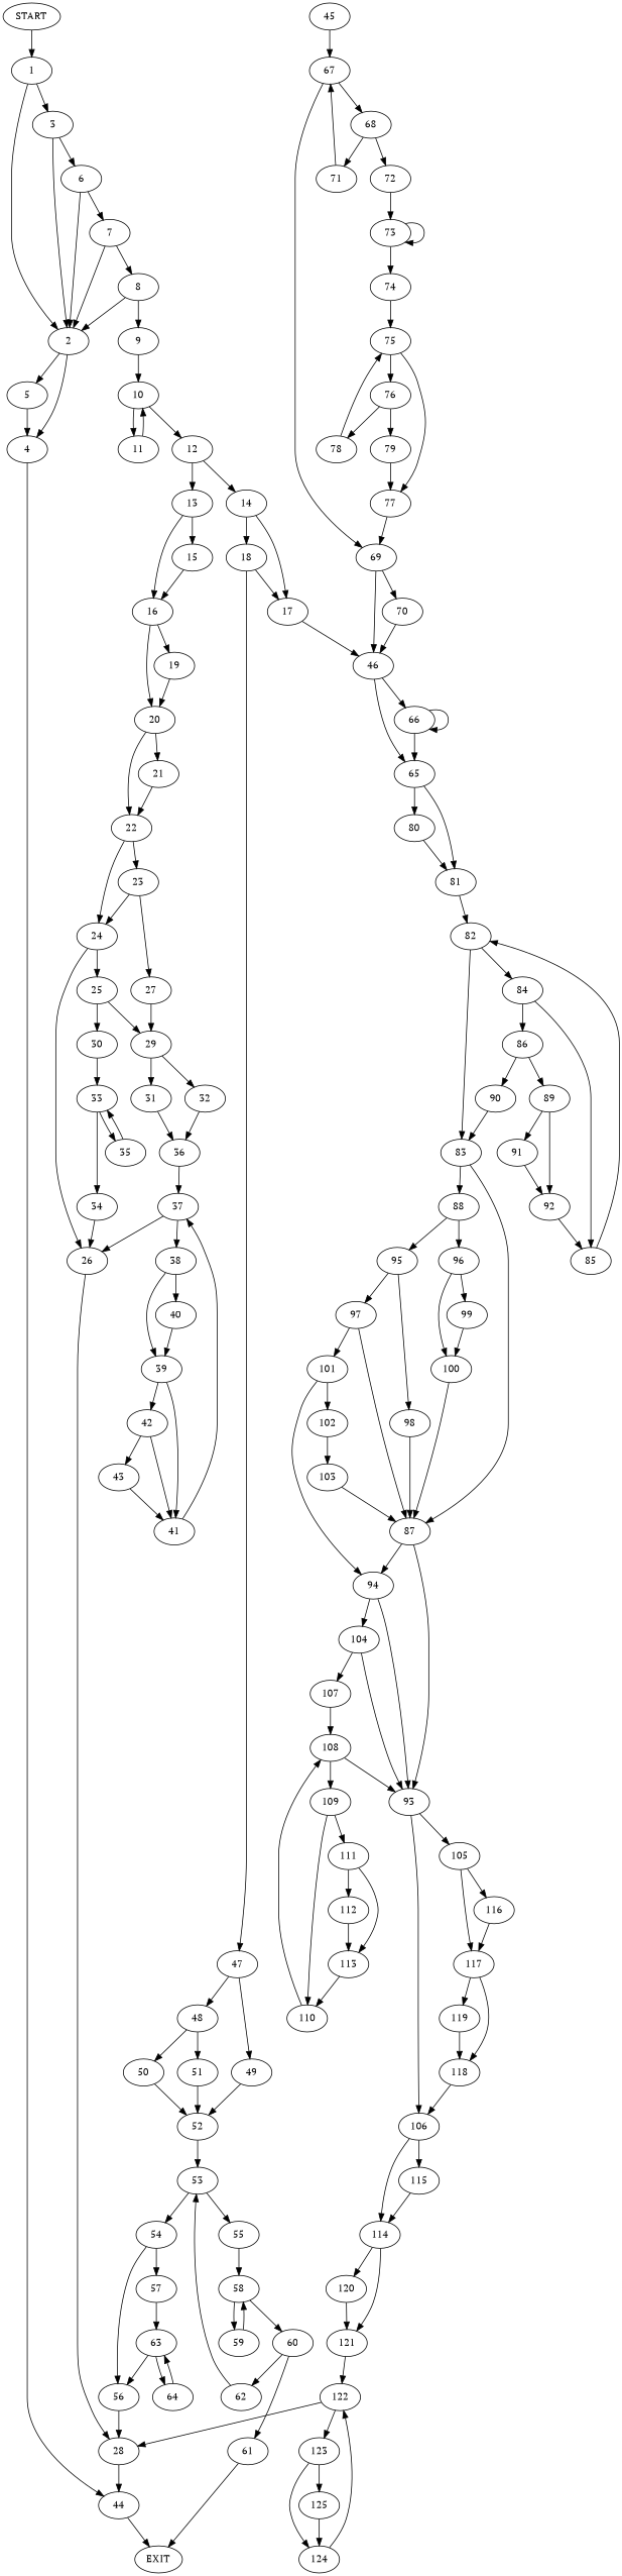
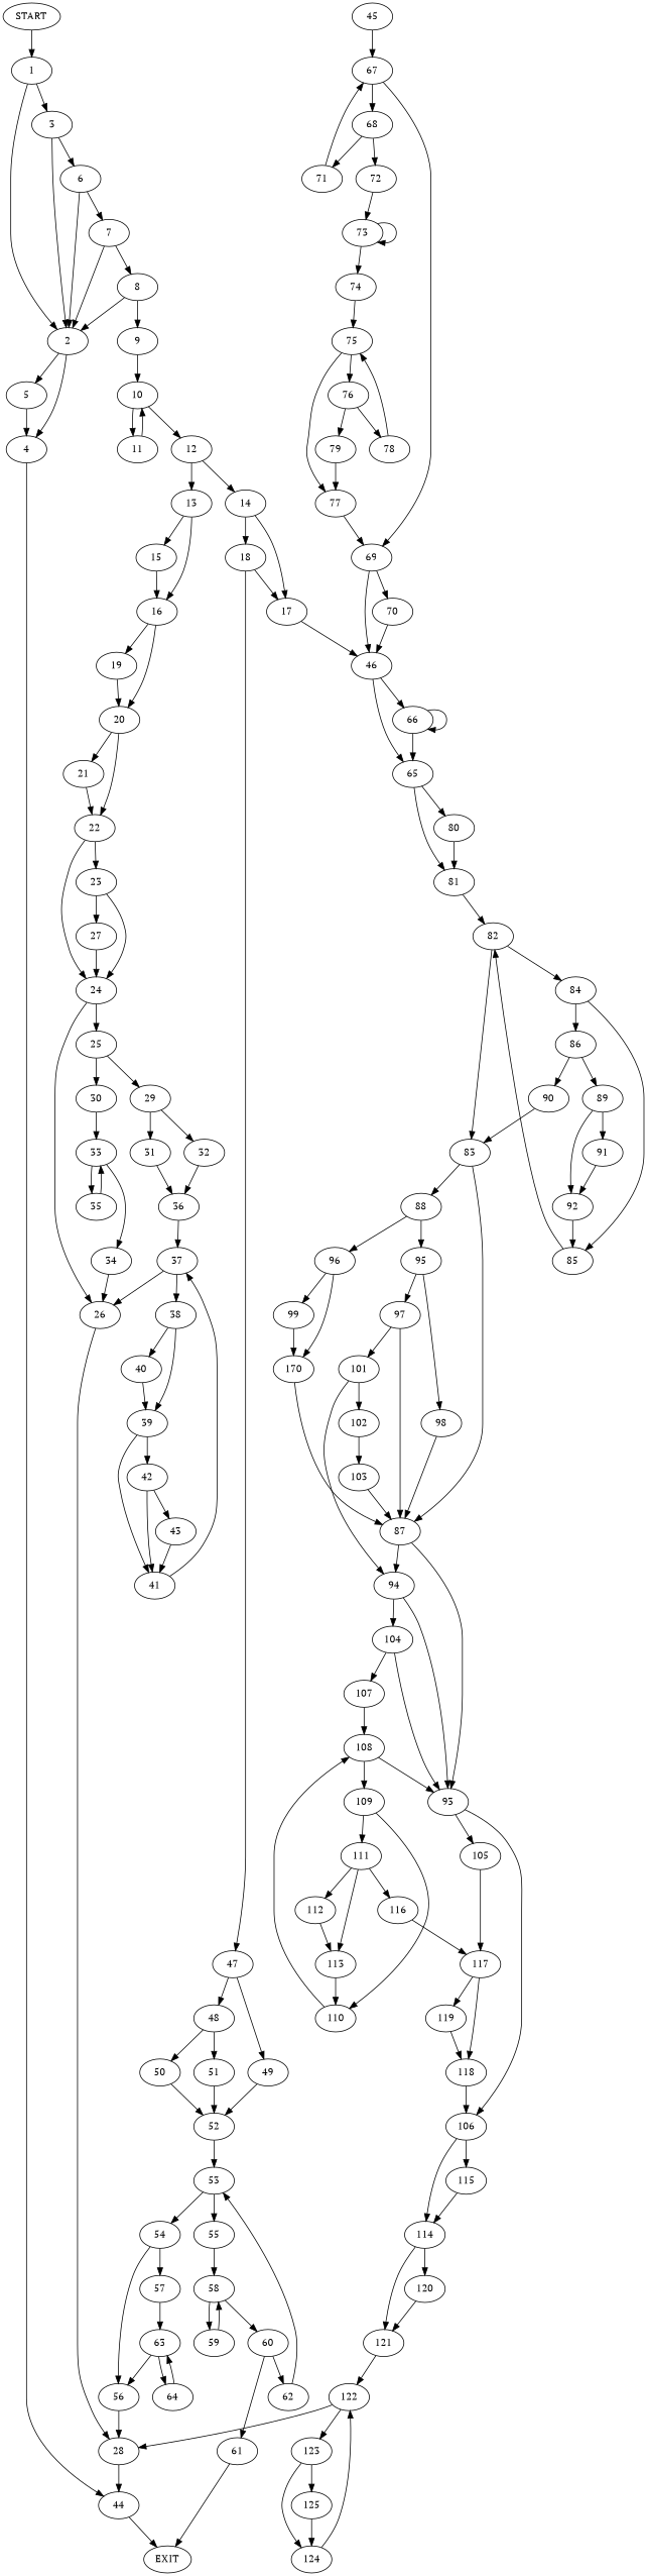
  digraph {
    fontname="PT Serif"
    node [fontname="PT Serif"]
    edge [fontname="PT Serif"]
    n1 [label=START]
    1
    2
    3
    n5 [label=EXIT]
    4
    5
    6
    44
    7
    8
    9
    10
    11
    12
    13
    14
    15
    16
    17
    18
    19
    20
    46
    47
    21
    22
    45
    67
    65
    66
    48
    49
    23
    24
    27
    25
    26
    29
    30
    28
    31
    32
    33
    36
    34
    35
    37
    38
    39
    40
    41
    42
    43
    68
    69
    80
    81
    50
    51
    52
    53
    54
    55
    56
    57
    58
    63
    59
    60
    64
    61
    62
    82
    71
    72
    70
    73
    74
    75
    76
    77
    78
    79
    83
    84
    87
    88
    85
    86
    93
    94
    95
    96
    89
    90
    91
    92
    105
    106
    104
    97
    98
    99
-   100
+   100 [label=170]
    116
    117
    114
    115
    107
    101
    102
    103
    108
    118
    119
    120
    121
    109
    110
    111
    112
    113
    122
    123
    124
    125
    n1 -> 1
    1 -> 2
    1 -> 3
    2 -> 4
    2 -> 5
    3 -> 2
    3 -> 6
    4 -> 44
    5 -> 4
    6 -> 2
    6 -> 7
    44 -> n5
    7 -> 2
    7 -> 8
    8 -> 2
    8 -> 9
    9 -> 10
    10 -> 11
    10 -> 12
    11 -> 10
    12 -> 13
    12 -> 14
    13 -> 15
    13 -> 16
    14 -> 17
    14 -> 18
    15 -> 16
    16 -> 19
    16 -> 20
    17 -> 46
    18 -> 17
    18 -> 47
    19 -> 20
    20 -> 21
    20 -> 22
    46 -> 65
    46 -> 66
    47 -> 48
    47 -> 49
    21 -> 22
    22 -> 23
    22 -> 24
    45 -> 67
    67 -> 68
    67 -> 69
    65 -> 80
    65 -> 81
    66 -> 65
    66 -> 66
    48 -> 50
    48 -> 51
    49 -> 52
    23 -> 24
    23 -> 27
    24 -> 25
    24 -> 26
-   27 -> 29
+   27 -> 24
    25 -> 29
    25 -> 30
    26 -> 28
    29 -> 31
    29 -> 32
    30 -> 33
    28 -> 44
    31 -> 36
    32 -> 36
    33 -> 34
    33 -> 35
    36 -> 37
    34 -> 26
    35 -> 33
    37 -> 26
    37 -> 38
    38 -> 39
    38 -> 40
    39 -> 41
    39 -> 42
    40 -> 39
    41 -> 37
    42 -> 41
    42 -> 43
    43 -> 41
    68 -> 71
    68 -> 72
    69 -> 46
    69 -> 70
    80 -> 81
    81 -> 82
    50 -> 52
    51 -> 52
    52 -> 53
    53 -> 54
    53 -> 55
    54 -> 56
    54 -> 57
    55 -> 58
    56 -> 28
    57 -> 63
    58 -> 59
    58 -> 60
    63 -> 56
    63 -> 64
    59 -> 58
    60 -> 61
    60 -> 62
    64 -> 63
    61 -> n5
    62 -> 53
    82 -> 83
    82 -> 84
    71 -> 67
    72 -> 73
    70 -> 46
    73 -> 73
    73 -> 74
    74 -> 75
    75 -> 76
    75 -> 77
    76 -> 78
    76 -> 79
    77 -> 69
    78 -> 75
    79 -> 77
    83 -> 87
    83 -> 88
    84 -> 85
    84 -> 86
    87 -> 93
    87 -> 94
    88 -> 95
    88 -> 96
    85 -> 82
    86 -> 89
    86 -> 90
    93 -> 105
    93 -> 106
    94 -> 93
    94 -> 104
    95 -> 97
    95 -> 98
    96 -> 99
    96 -> 100
    89 -> 91
    89 -> 92
    90 -> 83
    91 -> 92
    92 -> 85
-   105 -> 116
+   111 -> 116
    105 -> 117
    106 -> 114
    106 -> 115
    104 -> 93
    104 -> 107
    97 -> 87
    97 -> 101
    98 -> 87
    99 -> 100
    100 -> 87
    116 -> 117
    117 -> 118
    117 -> 119
    114 -> 120
    114 -> 121
    115 -> 114
    107 -> 108
    101 -> 94
    101 -> 102
    102 -> 103
    103 -> 87
    108 -> 93
    108 -> 109
    118 -> 106
    119 -> 118
    120 -> 121
    121 -> 122
    109 -> 110
    109 -> 111
    110 -> 108
    111 -> 112
    111 -> 113
    112 -> 113
    113 -> 110
    122 -> 28
    122 -> 123
    123 -> 124
    123 -> 125
    124 -> 122
    125 -> 124
  }
